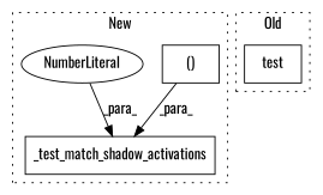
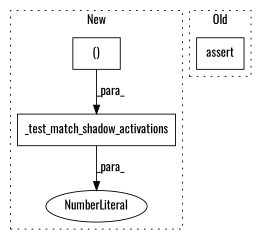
  digraph {
    fontname=Oswald
    node [a=32 shape=box fontname=Oswald]
    edge [fontname=Oswald]
    n1 [l="31,1" label=_test_match_shadow_activations s="40236,40321"]
    n2 [a=106 l=44 label="()" s=40274]
    n3 [a=34 l=1 label=NumberLiteral s=40320 shape=ellipse]
-   n4 [l="29,1" label=test s="40680,40725"]
+   n4 [l="29,1" label=assert s="40680,40725"]
    subgraph cluster_1 {
      label=New
      style=dotted
      n1
      n2
      n3
    }
    subgraph cluster_2 {
      label=Old
      style=dotted
      n4
    }
    n2 -> n1 [label=_para_]
-   n3 -> n1 [label=_para_]
+   n1 -> n3 [label=_para_]
  }
